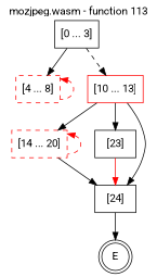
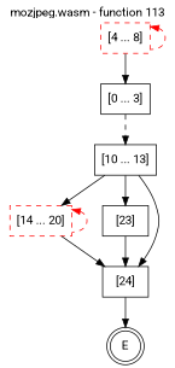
  digraph {
    fontname=Roboto
    label="mozjpeg.wasm - function 113"
    labelfontcolor=black
    labelfontname=Helvetica
    labelfontsize=16
    labelloc=t
    node [fontname=Roboto shape=box color=black style=solid]
    edge [fontname=Roboto]
    E [shape=doublecircle color="" style=""]
    n2 [label="[0 ... 3]"]
    n3 [color=red label="[4 ... 8]" style=dashed]
-   n4 [color=red label="[10 ... 13]"]
+   n4 [label="[10 ... 13]"]
    n5 [color=red label="[14 ... 20]" style=dashed]
    n6 [label="[23]"]
    n7 [label="[24]"]
-   n2 -> n3
+   n3 -> n2
    n2 -> n4 [style=dashed]
    n3 -> n3 [color=red dir=back style=dashed]
    n4 -> n5
    n4 -> n6
    n4 -> n7
    n5 -> n5 [color=red dir=back style=dashed]
    n5 -> n7
-   n6 -> n7 [color=red]
+   n6 -> n7
    n7 -> E
  }
